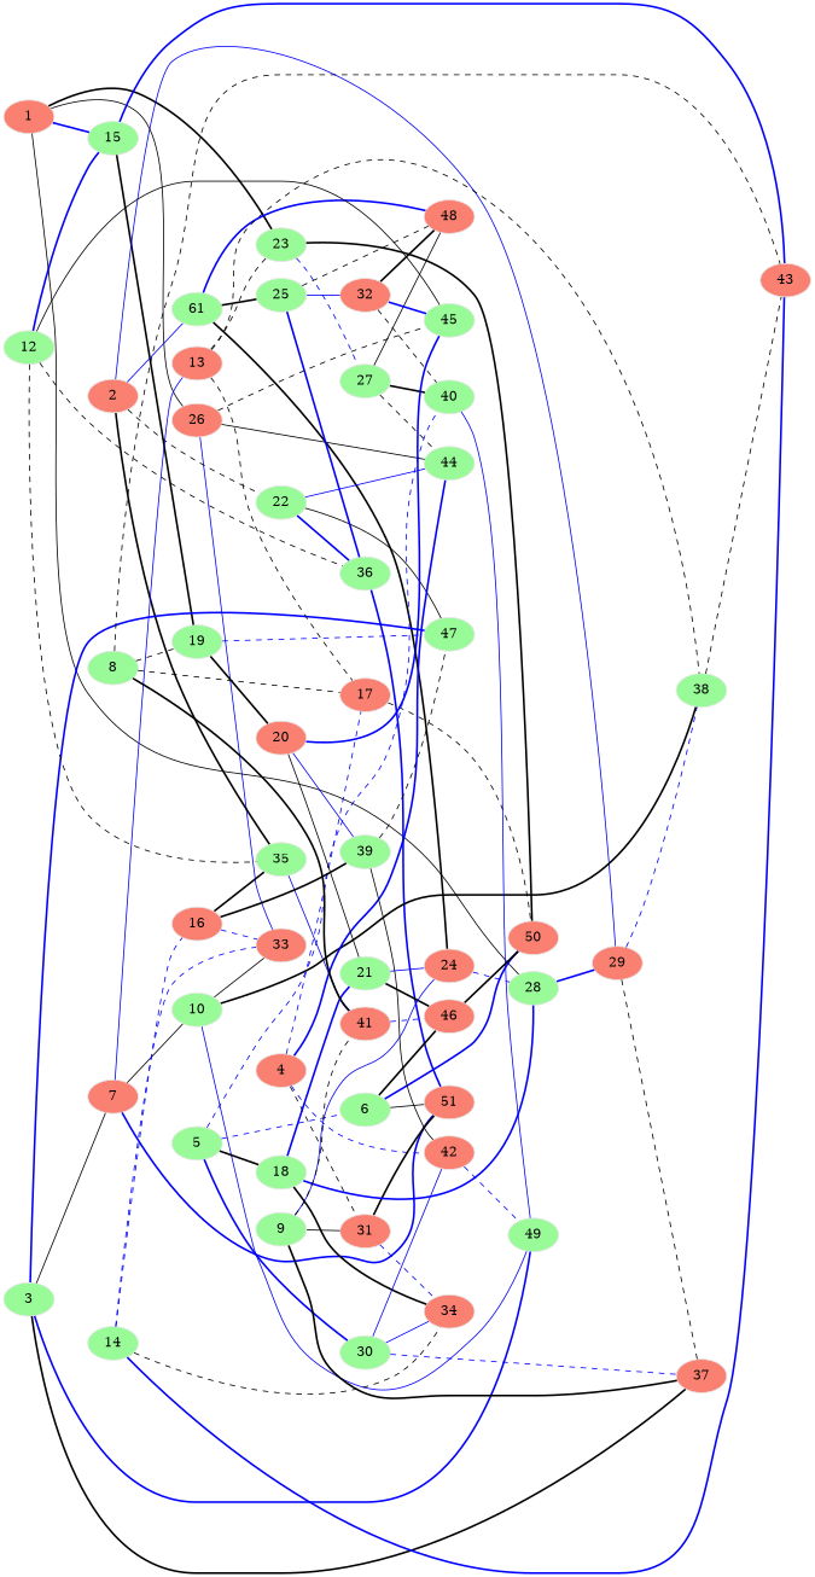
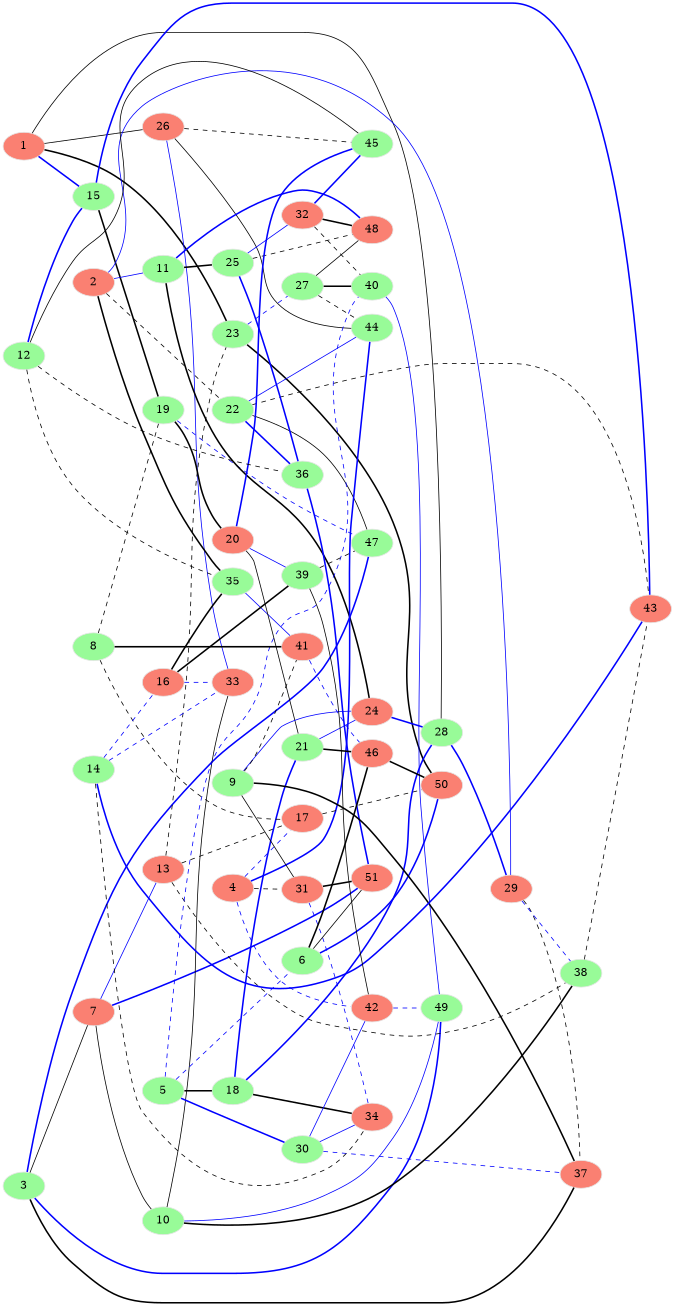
  graph {
    rankdir=LR
    node [color=gray90 fillcolor=palegreen style=filled]
    edge [color=black style=bold]
    1 [fillcolor=salmon]
    15
    23
    26 [fillcolor=salmon]
    28
    19
    43 [fillcolor=salmon]
    50 [fillcolor=salmon]
    27
    44
    33 [fillcolor=salmon]
    45
    29 [fillcolor=salmon]
    2 [fillcolor=salmon]
-   11 [label=61]
+   11
    22
    35
    24 [fillcolor=salmon]
    25
    48 [fillcolor=salmon]
    47
    36
    37 [fillcolor=salmon]
    38
    41 [fillcolor=salmon]
    7 [fillcolor=salmon]
    3
    49
    51 [fillcolor=salmon]
    10
    13 [fillcolor=salmon]
    4 [fillcolor=salmon]
    17 [fillcolor=salmon]
    31 [fillcolor=salmon]
    42 [fillcolor=salmon]
    34 [fillcolor=salmon]
    5
    6
    18
    30
    40
    46 [fillcolor=salmon]
    21
    8
    20 [fillcolor=salmon]
    9
    32 [fillcolor=salmon]
    12
    14
    16 [fillcolor=salmon]
    39
    1 -- 15 [color=blue]
    1 -- 23
    1 -- 26 [style=solid]
    1 -- 28 [style=solid]
    15 -- 19
    15 -- 43 [color=blue]
    23 -- 50
    23 -- 27 [color=blue style=dashed]
    26 -- 44 [style=solid]
    26 -- 33 [color=blue style=solid]
    26 -- 45 [style=dashed]
    28 -- 29 [color=blue]
    19 -- 47 [color=blue style=dashed]
    19 -- 20
    27 -- 44 [style=dashed]
    27 -- 48 [style=solid]
    27 -- 40
    29 -- 37 [style=dashed]
    29 -- 38 [color=blue style=dashed]
    2 -- 29 [color=blue style=solid]
    2 -- 11 [color=blue style=solid]
    2 -- 22 [style=dashed]
    2 -- 35
    11 -- 24
    11 -- 25
    11 -- 48 [color=blue]
    22 -- 44 [color=blue style=solid]
    22 -- 47 [style=solid]
    22 -- 36 [color=blue]
    35 -- 41 [color=blue style=solid]
-   24 -- 28 [color=blue style=dashed]
+   24 -- 28 [color=blue]
    25 -- 48 [style=dashed]
    25 -- 36 [color=blue]
    25 -- 32 [color=blue style=solid]
    36 -- 51 [color=blue]
    38 -- 43 [style=dashed]
    41 -- 46 [color=blue style=dashed]
    7 -- 51 [color=blue]
    7 -- 10 [style=solid]
    7 -- 13 [color=blue style=solid]
    3 -- 47 [color=blue]
    3 -- 37
    3 -- 7 [style=solid]
    3 -- 49 [color=blue]
    10 -- 33 [style=solid]
    10 -- 38
    10 -- 49 [color=blue style=solid]
    13 -- 23 [style=dashed]
    13 -- 38 [style=dashed]
    13 -- 17 [style=dashed]
    4 -- 44 [color=blue]
    4 -- 17 [color=blue style=dashed]
    4 -- 31 [style=dashed]
    4 -- 42 [color=blue style=dashed]
    17 -- 50 [style=dashed]
    31 -- 51
    31 -- 34 [color=blue style=dashed]
    42 -- 49 [color=blue style=dashed]
    5 -- 6 [color=blue style=dashed]
    5 -- 18
    5 -- 30 [color=blue]
    5 -- 40 [color=blue style=dashed]
    6 -- 50 [color=blue]
    6 -- 51 [style=solid]
    6 -- 46
    18 -- 28 [color=blue]
    18 -- 34
    18 -- 21 [color=blue]
    30 -- 37 [color=blue style=dashed]
    30 -- 42 [color=blue style=solid]
    30 -- 34 [color=blue style=solid]
    40 -- 49 [color=blue style=solid]
    46 -- 50
    21 -- 24 [color=blue style=solid]
    21 -- 46
    8 -- 19 [style=dashed]
-   8 -- 43 [style=dashed]
+   22 -- 43 [style=dashed]
    8 -- 41
    8 -- 17 [style=dashed]
    20 -- 45 [color=blue]
    20 -- 21 [style=solid]
    20 -- 39 [color=blue style=solid]
    9 -- 24 [color=blue style=solid]
    9 -- 37
    9 -- 41 [style=dashed]
    9 -- 31 [style=solid]
    32 -- 45 [color=blue]
    32 -- 48
    32 -- 40 [style=dashed]
    12 -- 15 [color=blue]
    12 -- 45 [style=solid]
    12 -- 35 [style=dashed]
    12 -- 36 [style=dashed]
    14 -- 43 [color=blue]
    14 -- 33 [color=blue style=dashed]
    14 -- 34 [style=dashed]
    14 -- 16 [color=blue style=dashed]
    16 -- 33 [color=blue style=dashed]
    16 -- 35
    16 -- 39
    39 -- 47 [style=dashed]
    39 -- 42 [style=solid]
  }
